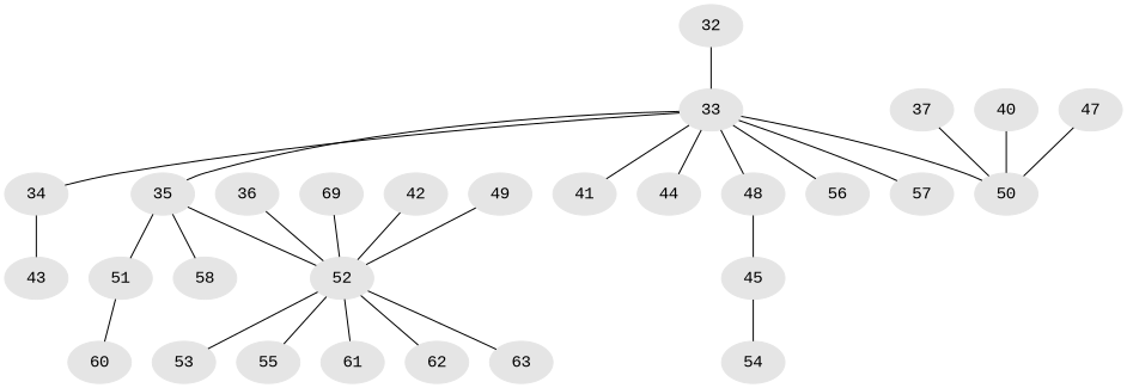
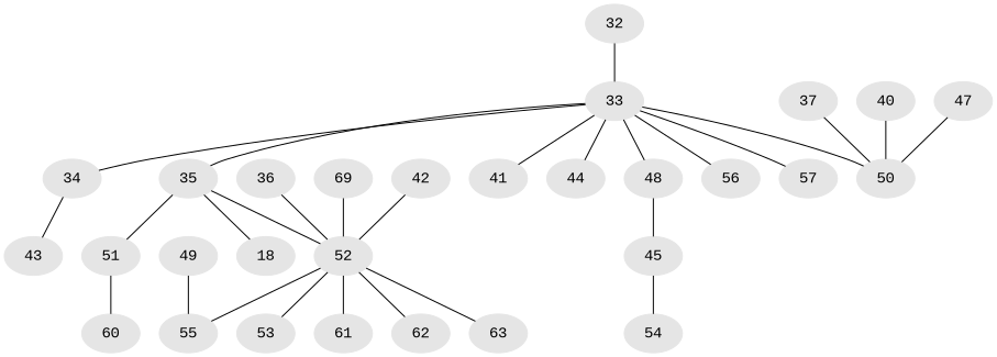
  graph {
    fontname="Liberation Mono"
    node [color=gray90 fontname="Liberation Mono" style=filled]
    edge [fontname="Liberation Mono"]
    33 [super="+18+20+16+7"]
    34
    35 [super="+8+21+23+30"]
    41
    44
    48
    50 [super="+29"]
    56
    57
    32
    43
    51
    52 [super="+31+13+22+25+28+26"]
-   58
+   58 [label=18]
    45 [super="+38"]
    54
    60
    53
    55
    61
    62
    63
    36
    37
    n25 [label=69]
    40
    42 [super="+17"]
    47
    49
    33 -- 34
    33 -- 35
    33 -- 41
    33 -- 44
    33 -- 48
    33 -- 50
    33 -- 56
    33 -- 57
    34 -- 43
    35 -- 51
    35 -- 52
    35 -- 58
    48 -- 45
    32 -- 33
    51 -- 60
    52 -- 53
    52 -- 55
    52 -- 61
    52 -- 62
    52 -- 63
    45 -- 54
    36 -- 52
    37 -- 50
    n25 -- 52
    40 -- 50
    42 -- 52
    47 -- 50
-   49 -- 52
+   49 -- 55
  }
